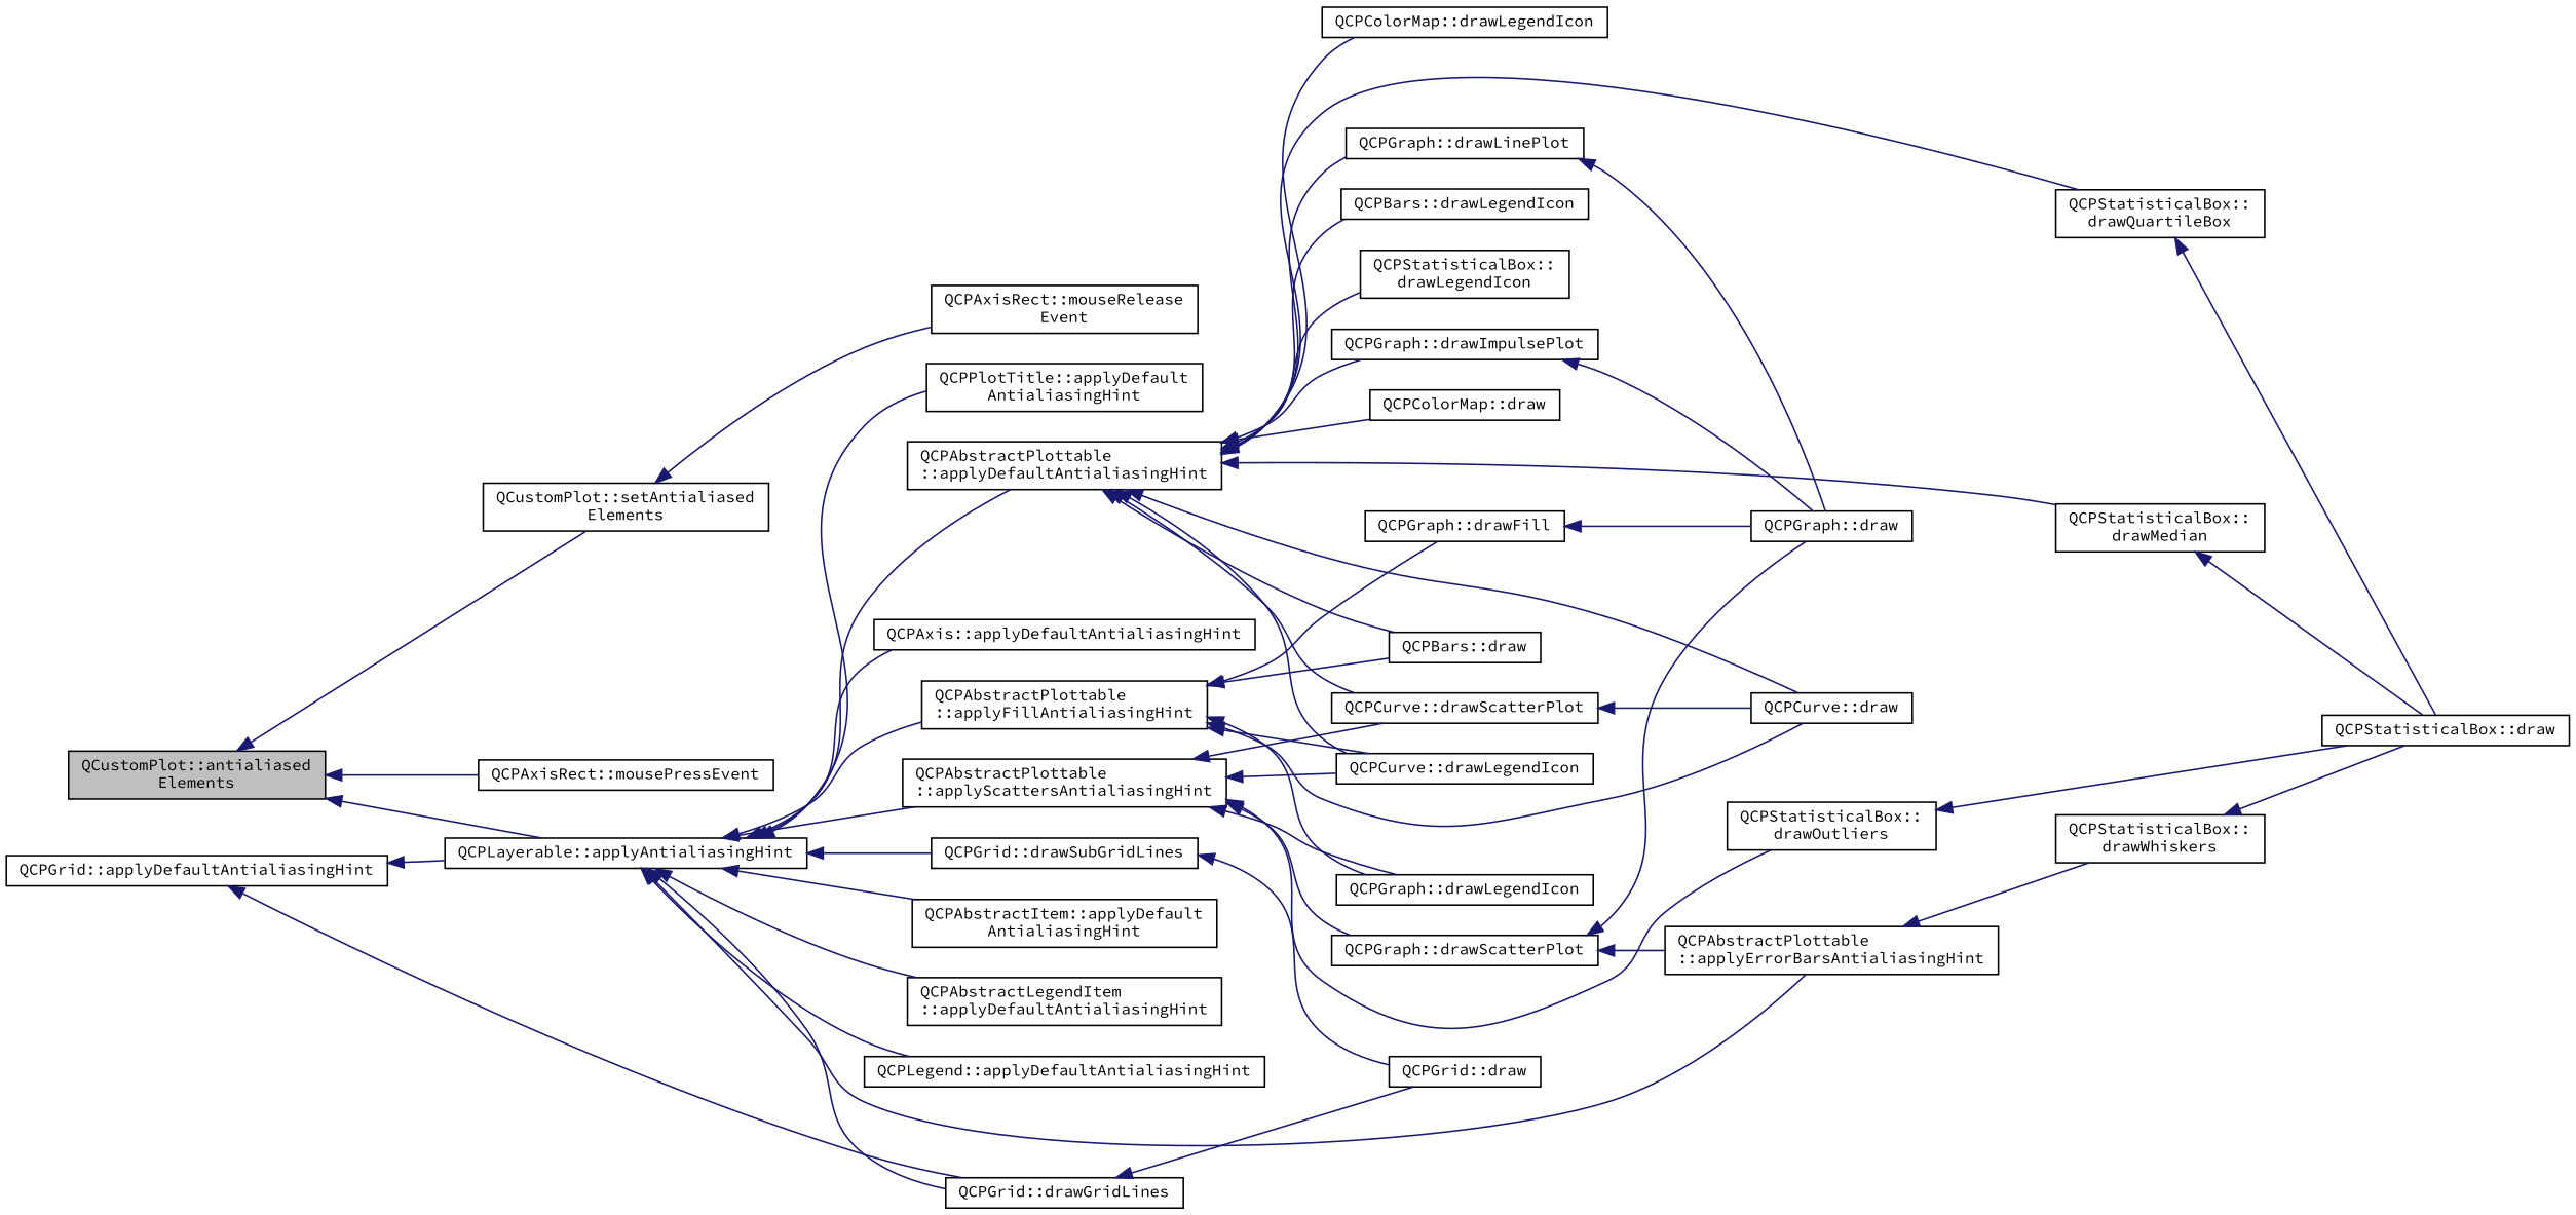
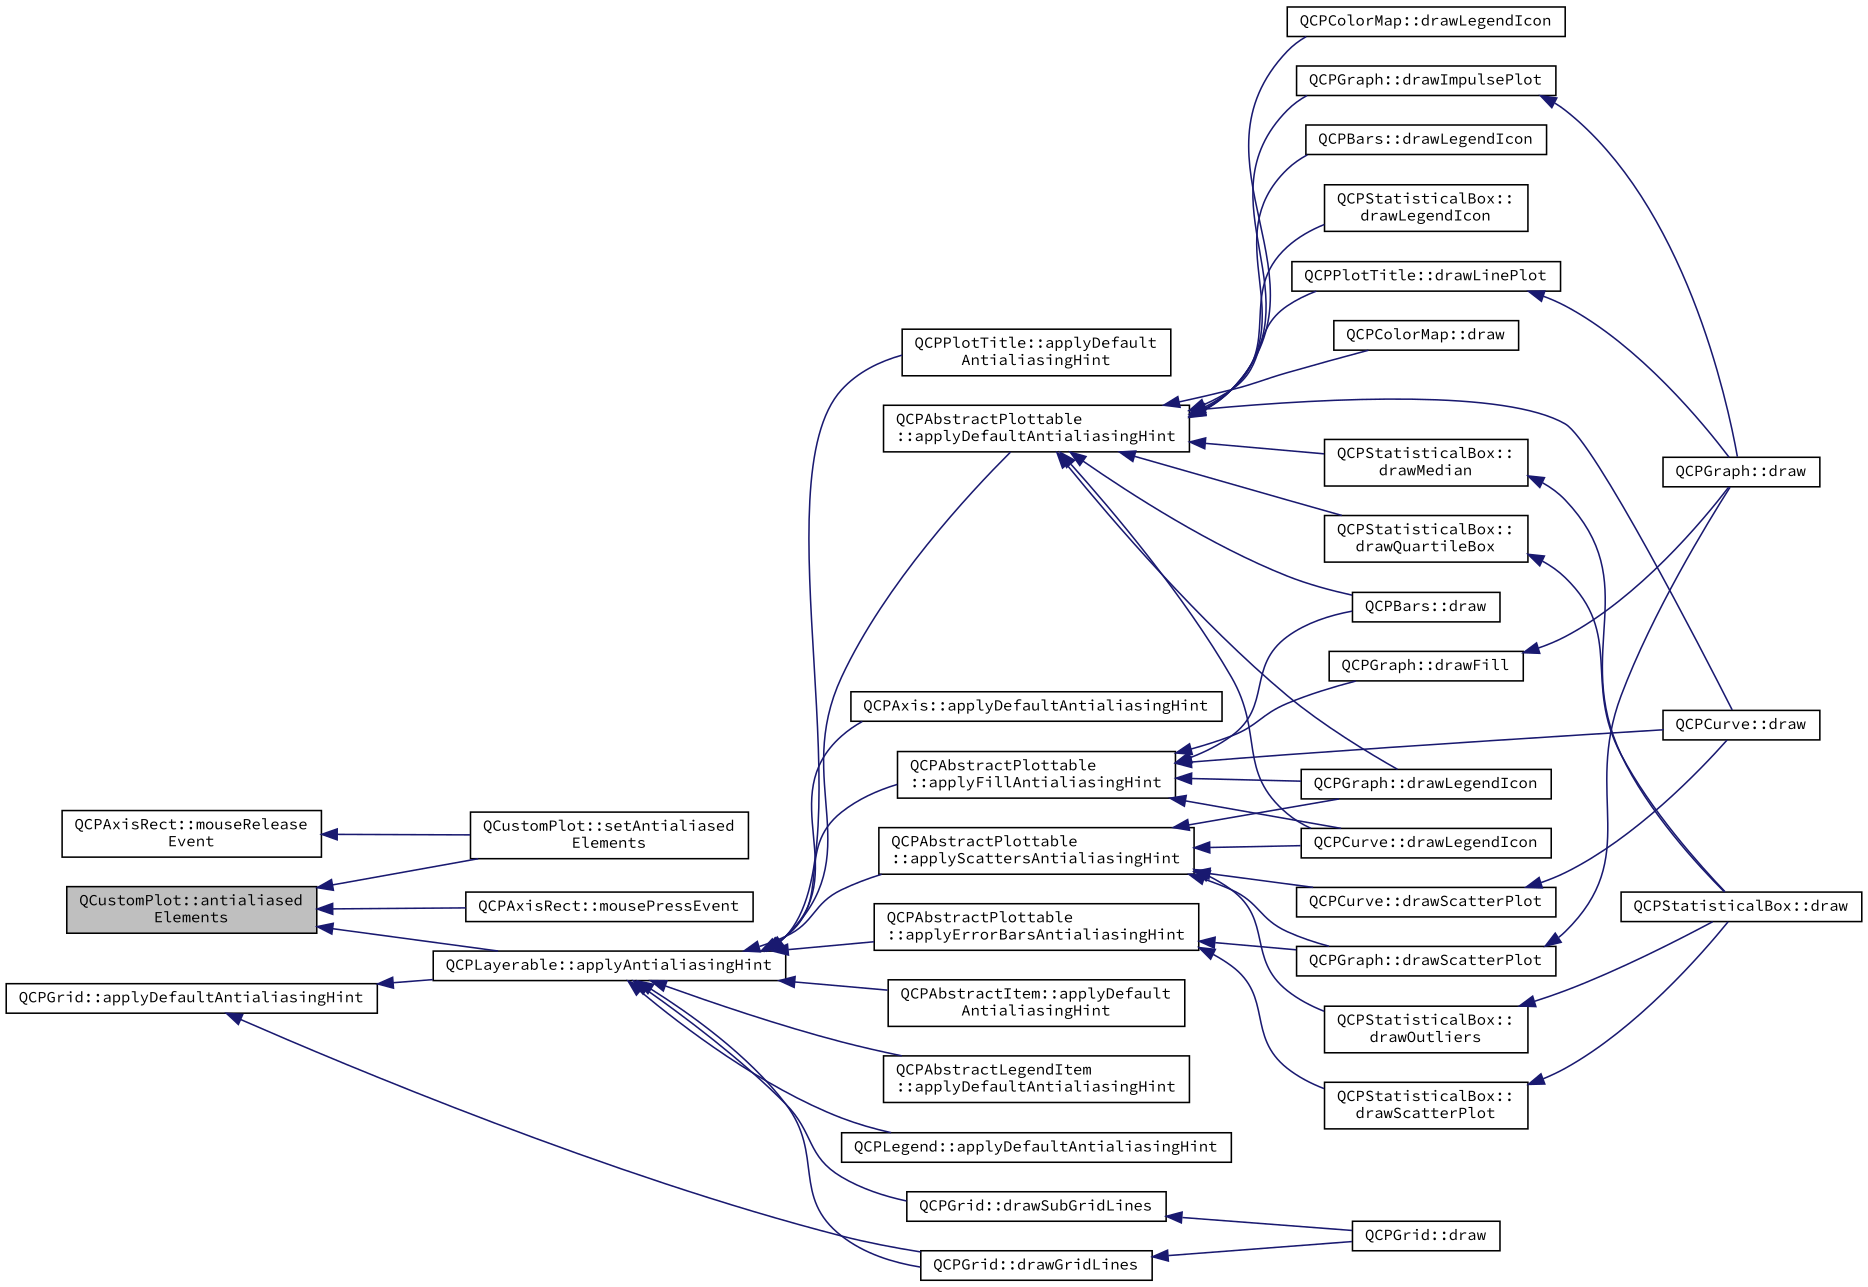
  digraph {
    fontname="Source Code Pro"
    rankdir=LR
    node [color=black fillcolor=white fontname="Source Code Pro" fontsize=10 shape=record style=filled]
    edge [color=midnightblue dir=back fontname="Source Code Pro" fontsize=10 labelfontname=Helvetica labelfontsize=10 style=solid]
    n1 [fillcolor=grey75 fontcolor=black height=0.2 label="QCustomPlot::antialiased\lElements" width=0.4]
    n2 [height=0.2 label="QCPLayerable::applyAntialiasingHint" width=0.4]
    n3 [height=0.2 label="QCustomPlot::setAntialiased\lElements" width=0.4]
    n4 [height=0.2 label="QCPAxisRect::mousePressEvent" width=0.4]
    n5 [height=0.2 label="QCPGrid::drawGridLines" width=0.4]
    n6 [height=0.2 label="QCPGrid::drawSubGridLines" width=0.4]
    n7 [height=0.2 label="QCPAxis::applyDefaultAntialiasingHint" width=0.4]
    n8 [height=0.2 label="QCPAbstractPlottable\l::applyDefaultAntialiasingHint" width=0.4]
    n9 [height=0.2 label="QCPAbstractPlottable\l::applyFillAntialiasingHint" width=0.4]
    n10 [height=0.2 label="QCPAbstractPlottable\l::applyScattersAntialiasingHint" width=0.4]
    n11 [height=0.2 label="QCPAbstractPlottable\l::applyErrorBarsAntialiasingHint" width=0.4]
    n12 [height=0.2 label="QCPAbstractItem::applyDefault\lAntialiasingHint" width=0.4]
    n13 [height=0.2 label="QCPAbstractLegendItem\l::applyDefaultAntialiasingHint" width=0.4]
    n14 [height=0.2 label="QCPLegend::applyDefaultAntialiasingHint" width=0.4]
    n15 [height=0.2 label="QCPPlotTitle::applyDefault\lAntialiasingHint" width=0.4]
    n16 [height=0.2 label="QCPAxisRect::mouseRelease\lEvent" width=0.4]
    n17 [height=0.2 label="QCPGrid::applyDefaultAntialiasingHint" width=0.4]
    n18 [height=0.2 label="QCPGrid::draw" width=0.4]
    n19 [height=0.2 label="QCPGraph::drawLegendIcon" width=0.4]
-   n20 [height=0.2 label="QCPGraph::drawLinePlot" width=0.4]
+   n20 [height=0.2 label="QCPPlotTitle::drawLinePlot" width=0.4]
    n21 [height=0.2 label="QCPGraph::drawImpulsePlot" width=0.4]
    n22 [height=0.2 label="QCPCurve::draw" width=0.4]
    n23 [height=0.2 label="QCPCurve::drawLegendIcon" width=0.4]
    n24 [height=0.2 label="QCPBars::draw" width=0.4]
    n25 [height=0.2 label="QCPBars::drawLegendIcon" width=0.4]
    n26 [height=0.2 label="QCPStatisticalBox::\ldrawLegendIcon" width=0.4]
    n27 [height=0.2 label="QCPStatisticalBox::\ldrawQuartileBox" width=0.4]
    n28 [height=0.2 label="QCPStatisticalBox::\ldrawMedian" width=0.4]
    n29 [height=0.2 label="QCPColorMap::draw" width=0.4]
    n30 [height=0.2 label="QCPColorMap::drawLegendIcon" width=0.4]
    n31 [height=0.2 label="QCPGraph::drawFill" width=0.4]
    n32 [height=0.2 label="QCPGraph::drawScatterPlot" width=0.4]
    n33 [height=0.2 label="QCPCurve::drawScatterPlot" width=0.4]
    n34 [height=0.2 label="QCPStatisticalBox::\ldrawOutliers" width=0.4]
-   n35 [height=0.2 label="QCPStatisticalBox::\ldrawWhiskers" width=0.4]
+   n35 [height=0.2 label="QCPStatisticalBox::\ldrawScatterPlot" width=0.4]
    n36 [height=0.2 label="QCPGraph::draw" width=0.4]
    n37 [height=0.2 label="QCPStatisticalBox::draw" width=0.4]
    n1 -> n2
    n1 -> n3
    n1 -> n4
    n2 -> n5
    n2 -> n6
    n2 -> n7
    n2 -> n8
    n2 -> n9
    n2 -> n10
    n2 -> n11
    n2 -> n12
    n2 -> n13
    n2 -> n14
    n2 -> n15
-   n3 -> n16
+   n16 -> n3
    n5 -> n18
    n6 -> n18
-   n8 -> n33
+   n8 -> n19
    n8 -> n20
    n8 -> n21
    n8 -> n22
    n8 -> n23
    n8 -> n24
    n8 -> n25
    n8 -> n26
    n8 -> n27
    n8 -> n28
    n8 -> n29
    n8 -> n30
    n9 -> n19
    n9 -> n22
    n9 -> n23
    n9 -> n24
    n9 -> n31
    n10 -> n19
    n10 -> n23
    n10 -> n32
    n10 -> n33
    n10 -> n34
-   n32 -> n11
+   n11 -> n32
    n11 -> n35
    n17 -> n2
    n17 -> n5
    n20 -> n36
    n21 -> n36
    n27 -> n37
    n28 -> n37
    n31 -> n36
    n32 -> n36
    n33 -> n22
    n34 -> n37
    n35 -> n37
  }
